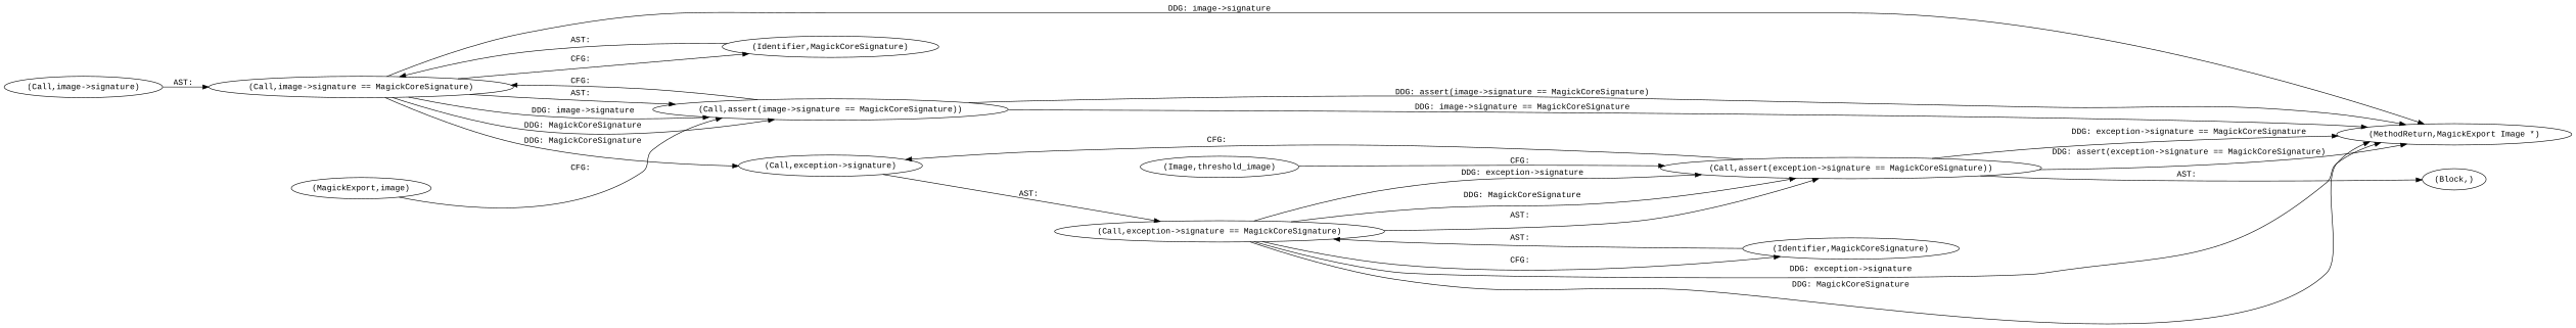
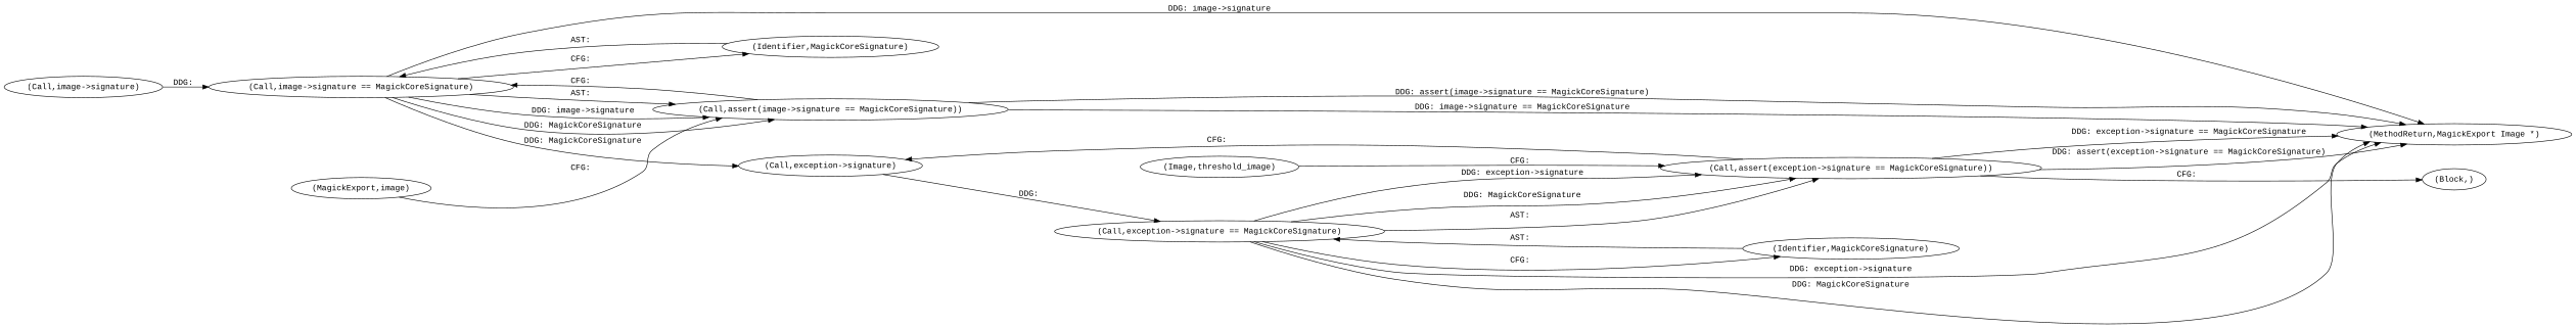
  digraph {
    fontname="Liberation Mono"
    rankdir=LR
    node [fontname="Liberation Mono"]
    edge [fontname="Liberation Mono"]
    n1 [label="(Call,image->signature == MagickCoreSignature)"]
    n2 [label="(Call,assert(image->signature == MagickCoreSignature))"]
    n3 [label="(MethodReturn,MagickExport Image *)"]
    n4 [label="(Identifier,MagickCoreSignature)"]
    n5 [label="(Call,exception->signature)"]
    n6 [label="(Call,exception->signature == MagickCoreSignature)"]
    n7 [label="(Call,assert(exception->signature == MagickCoreSignature))"]
    n8 [label="(Identifier,MagickCoreSignature)"]
    n9 [label="(Block,)"]
    n10 [label="(MagickExport,image)"]
    n11 [label="(Image,threshold_image)"]
    n12 [label="(Call,image->signature)"]
    n1 -> n2 [label="AST: "]
    n1 -> n2 [label="DDG: image->signature"]
    n1 -> n2 [label="DDG: MagickCoreSignature"]
    n1 -> n3 [label="DDG: image->signature"]
    n1 -> n4 [label="CFG: "]
    n1 -> n5 [label="DDG: MagickCoreSignature"]
    n2 -> n1 [label="CFG: "]
    n2 -> n3 [label="DDG: image->signature == MagickCoreSignature"]
    n2 -> n3 [label="DDG: assert(image->signature == MagickCoreSignature)"]
    n4 -> n1 [label="AST: "]
-   n5 -> n6 [label="AST: "]
+   n5 -> n6 [label="DDG: "]
    n6 -> n3 [label="DDG: exception->signature"]
    n6 -> n3 [label="DDG: MagickCoreSignature"]
    n6 -> n7 [label="AST: "]
    n6 -> n7 [label="DDG: exception->signature"]
    n6 -> n7 [label="DDG: MagickCoreSignature"]
    n6 -> n8 [label="CFG: "]
    n7 -> n3 [label="DDG: assert(exception->signature == MagickCoreSignature)"]
    n7 -> n3 [label="DDG: exception->signature == MagickCoreSignature"]
    n7 -> n5 [label="CFG: "]
-   n7 -> n9 [label="AST: "]
+   n7 -> n9 [label="CFG: "]
    n8 -> n6 [label="AST: "]
    n10 -> n2 [label="CFG: "]
    n11 -> n7 [label="CFG: "]
-   n12 -> n1 [label="AST: "]
+   n12 -> n1 [label="DDG: "]
  }
